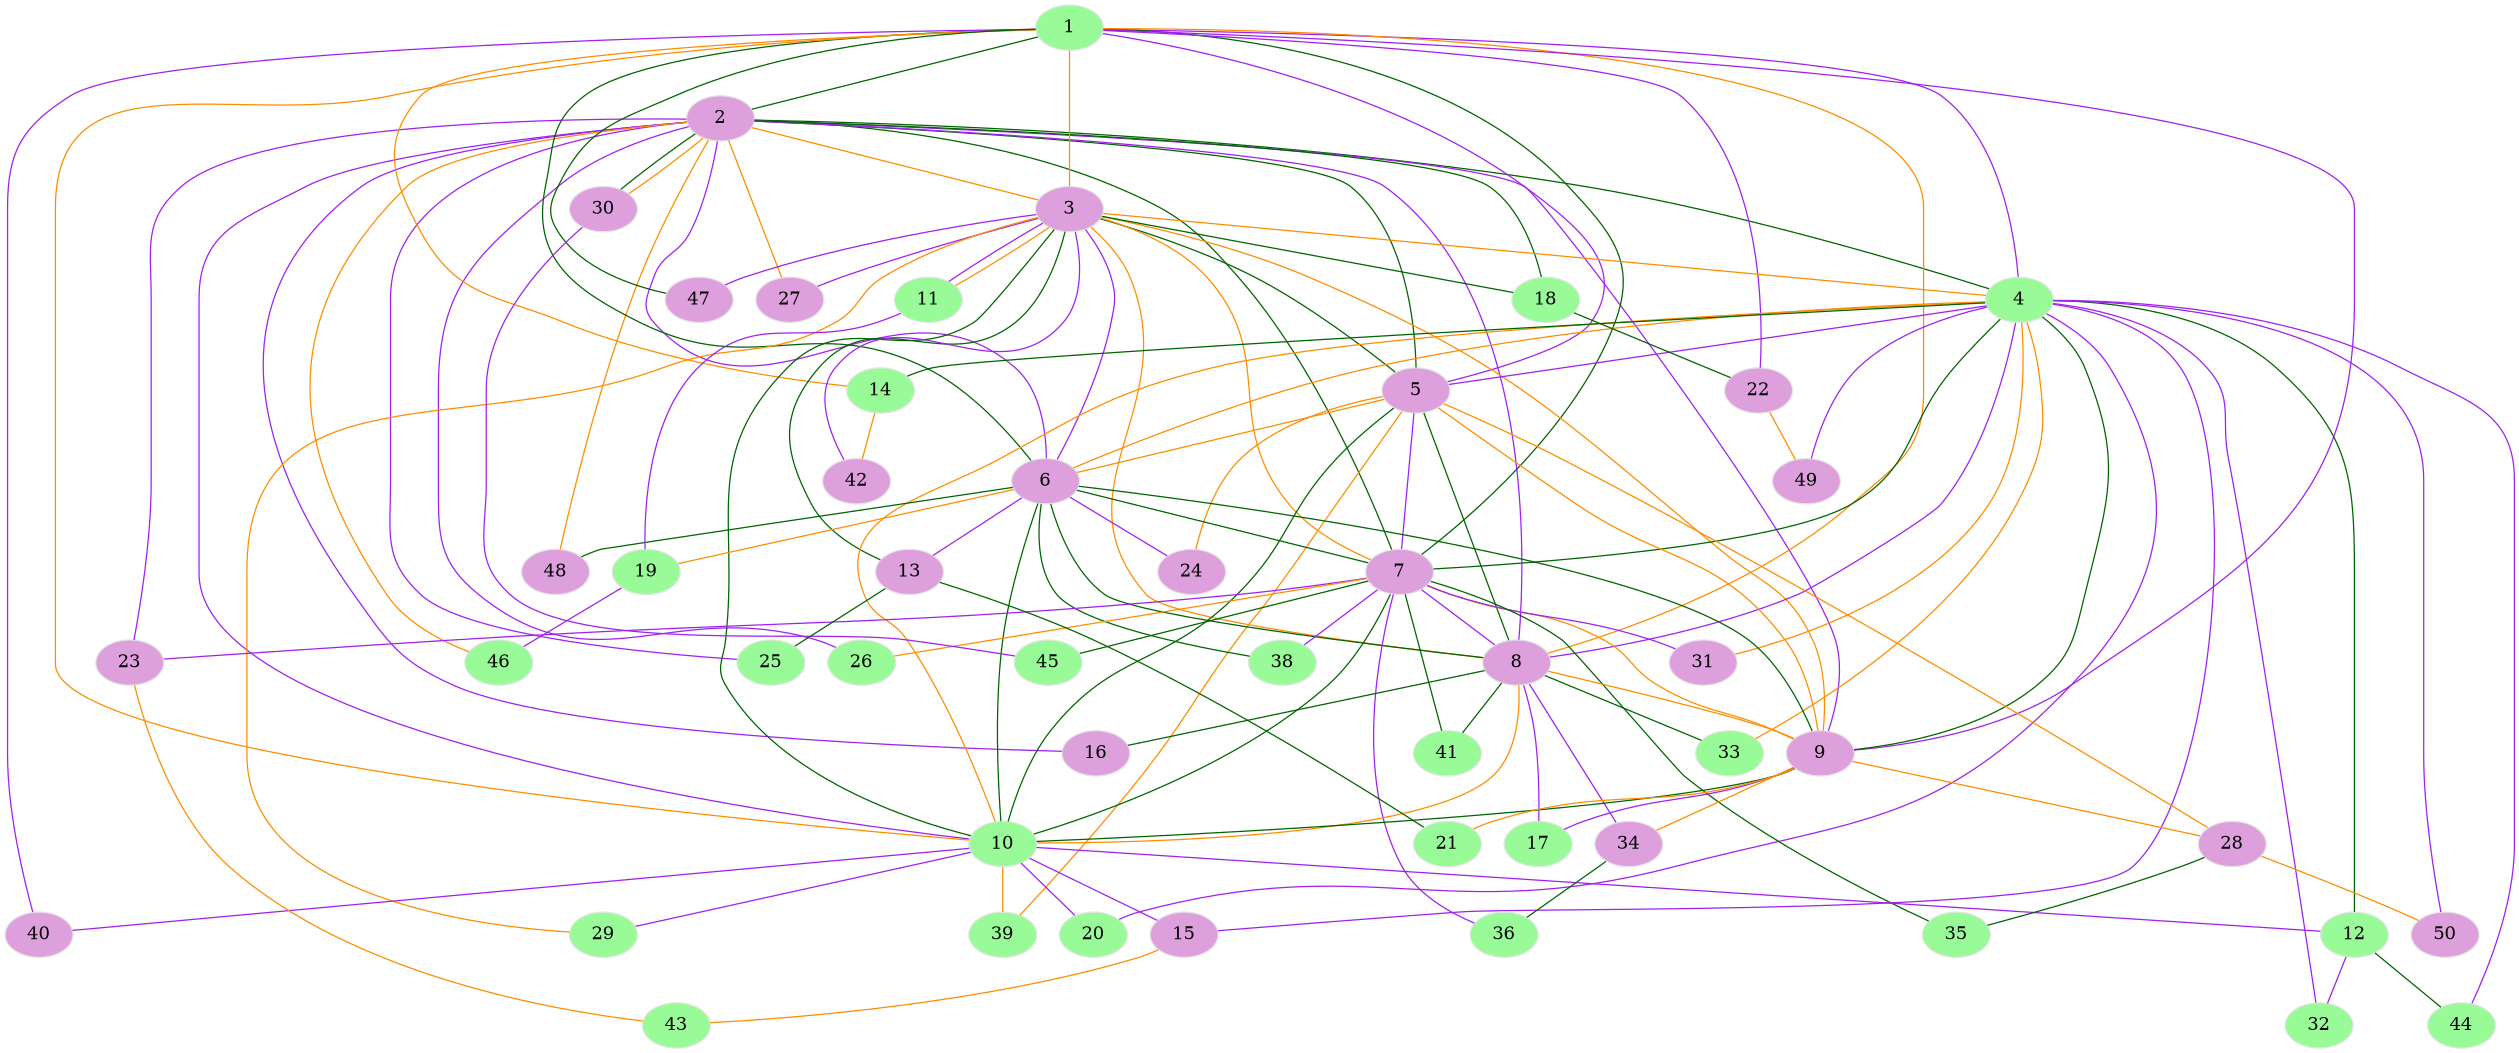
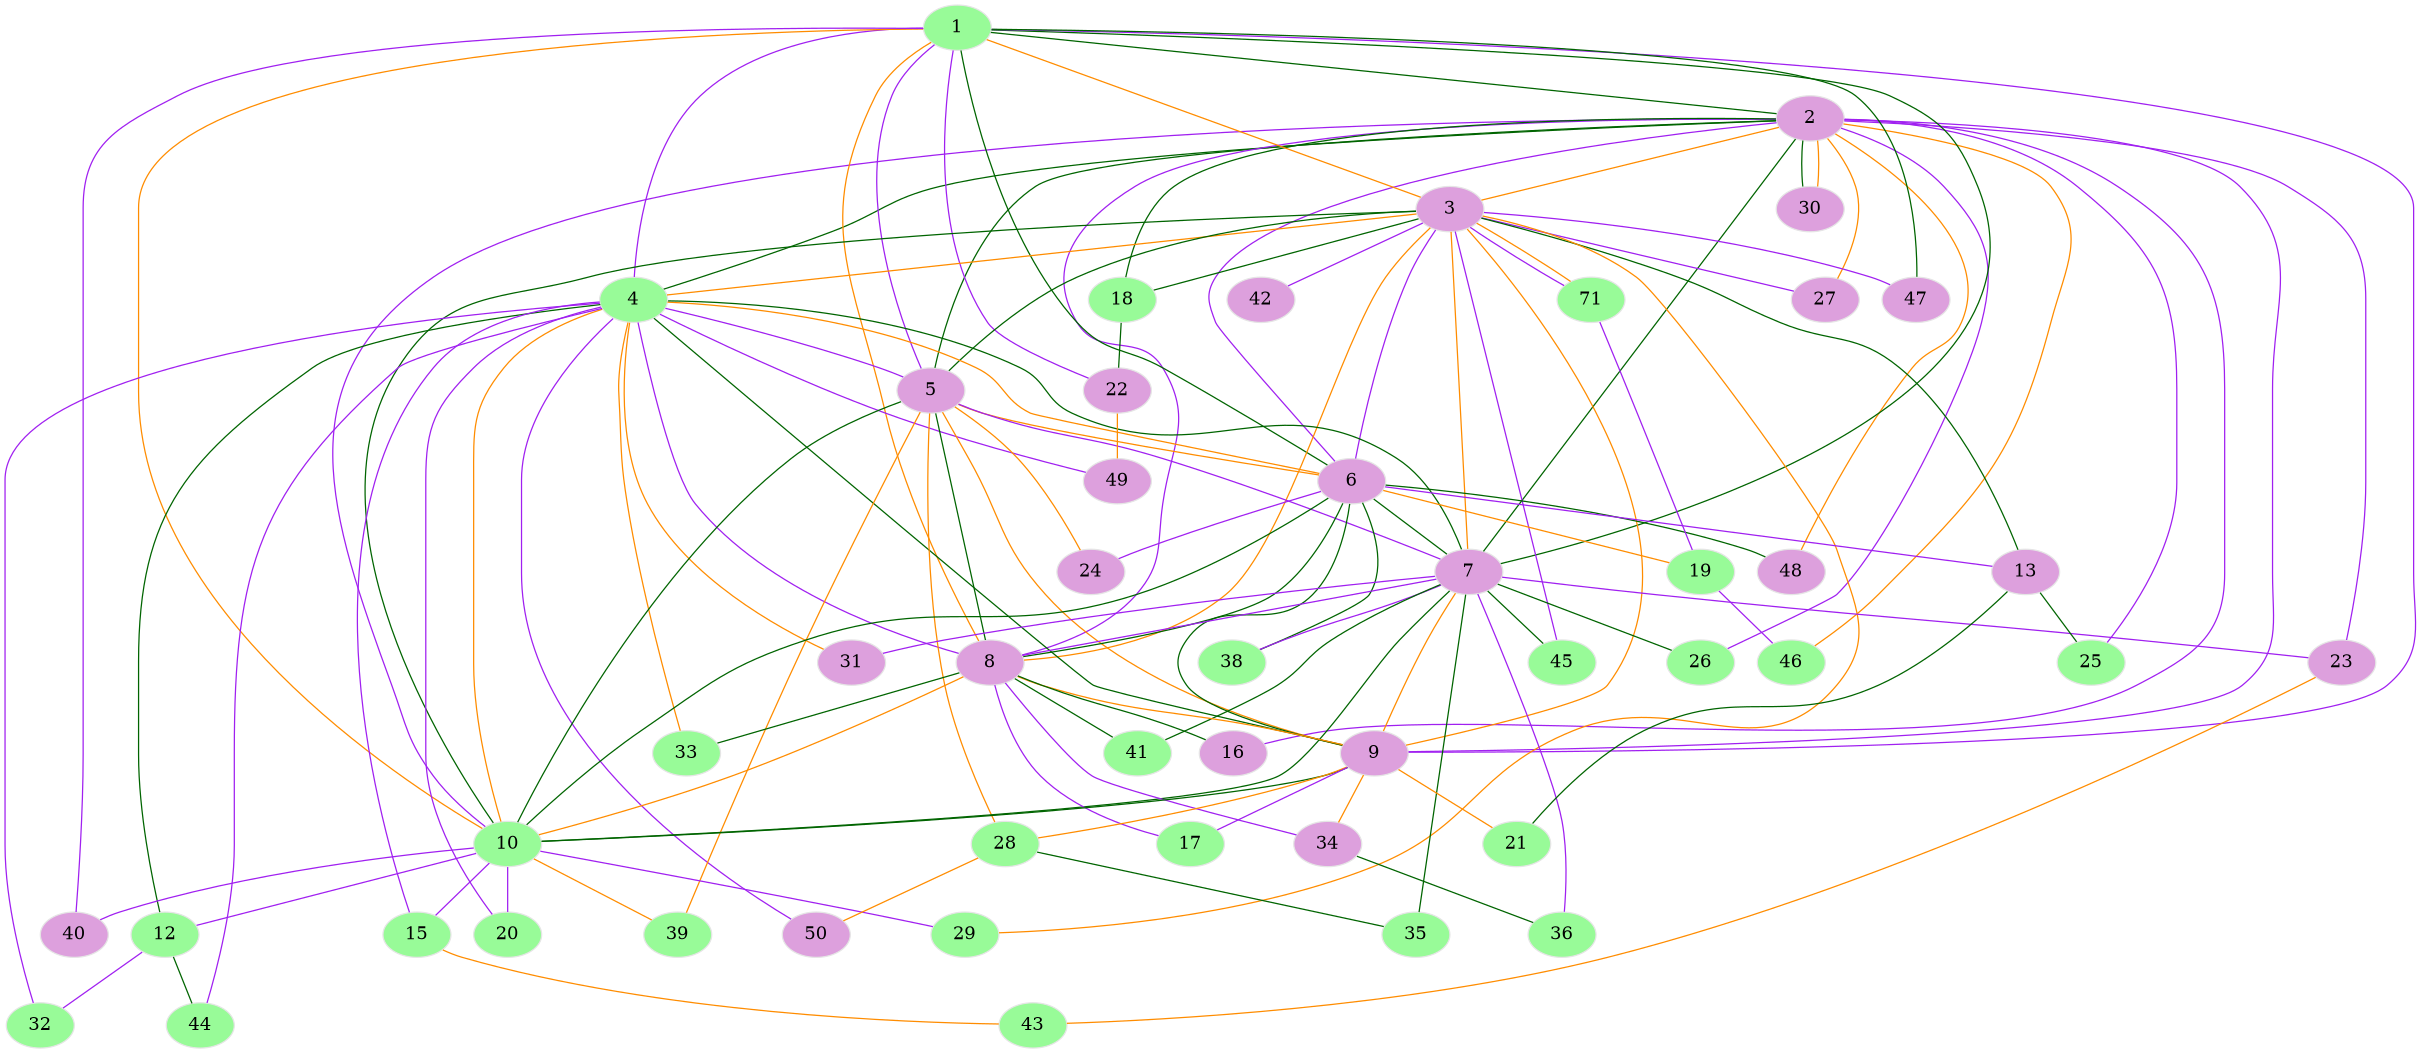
  graph {
    node [color=gray90 fillcolor=palegreen style=filled]
    edge [color=purple]
    2 [fillcolor=plum]
    1
    3 [fillcolor=plum]
    4
    5 [fillcolor=plum]
    6 [fillcolor=plum]
    7 [fillcolor=plum]
    8 [fillcolor=plum]
    9 [fillcolor=plum]
    10
-   14
    22 [fillcolor=plum]
    40 [fillcolor=plum]
    47 [fillcolor=plum]
    16 [fillcolor=plum]
    18
    23 [fillcolor=plum]
    25
    26
    27 [fillcolor=plum]
    30 [fillcolor=plum]
    46
    48 [fillcolor=plum]
-   11
+   11 [label=71]
    13 [fillcolor=plum]
    29
    42 [fillcolor=plum]
    45
    12
-   15 [fillcolor=plum]
+   15
    20
    31 [fillcolor=plum]
    32
    33
    44
    49 [fillcolor=plum]
    50 [fillcolor=plum]
    24 [fillcolor=plum]
-   28 [fillcolor=plum]
+   28
    39
    19
    38
    35
    36
    41
    17
    34 [fillcolor=plum]
    21
    43
    2 -- 3 [color=darkorange]
    2 -- 4 [color=darkgreen]
    2 -- 5 [color=darkgreen]
    2 -- 6
    2 -- 7 [color=darkgreen]
    2 -- 8
    2 -- 9
    2 -- 10
    2 -- 16
    2 -- 18 [color=darkgreen]
    2 -- 23
    2 -- 25
    2 -- 26
    2 -- 27 [color=darkorange]
    2 -- 30 [color=darkgreen]
    2 -- 30 [color=darkorange]
    2 -- 46 [color=darkorange]
    2 -- 48 [color=darkorange]
    1 -- 2 [color=darkgreen]
    1 -- 3 [color=darkorange]
    1 -- 4
    1 -- 5
    1 -- 6 [color=darkgreen]
    1 -- 7 [color=darkgreen]
    1 -- 8 [color=darkorange]
    1 -- 9
    1 -- 10 [color=darkorange]
-   1 -- 14 [color=darkorange]
    1 -- 22
    1 -- 40
    1 -- 47 [color=darkgreen]
    3 -- 4 [color=darkorange]
    3 -- 5 [color=darkgreen]
    3 -- 6
    3 -- 7 [color=darkorange]
    3 -- 8 [color=darkorange]
    3 -- 9 [color=darkorange]
    3 -- 10 [color=darkgreen]
    3 -- 47
    3 -- 18 [color=darkgreen]
    3 -- 27
    3 -- 11
    3 -- 11 [color=darkorange]
    3 -- 13 [color=darkgreen]
    3 -- 29 [color=darkorange]
    3 -- 42
-   30 -- 45
+   3 -- 45
    4 -- 5
    4 -- 6 [color=darkorange]
    4 -- 7 [color=darkgreen]
    4 -- 8
    4 -- 9 [color=darkgreen]
    4 -- 10 [color=darkorange]
-   4 -- 14 [color=darkgreen]
    4 -- 12 [color=darkgreen]
    4 -- 15
    4 -- 20
    4 -- 31 [color=darkorange]
    4 -- 32
    4 -- 33 [color=darkorange]
    4 -- 44
    4 -- 49
    4 -- 50
    5 -- 6 [color=darkorange]
    5 -- 7
    5 -- 8 [color=darkgreen]
    5 -- 9 [color=darkorange]
    5 -- 10 [color=darkgreen]
    5 -- 24 [color=darkorange]
    5 -- 28 [color=darkorange]
    5 -- 39 [color=darkorange]
    6 -- 7 [color=darkgreen]
    6 -- 8 [color=darkgreen]
    6 -- 9 [color=darkgreen]
    6 -- 10 [color=darkgreen]
    6 -- 48 [color=darkgreen]
    6 -- 13
    6 -- 24
    6 -- 19 [color=darkorange]
    6 -- 38 [color=darkgreen]
    7 -- 8
    7 -- 9 [color=darkorange]
    7 -- 10 [color=darkgreen]
    7 -- 23
-   7 -- 26 [color=darkorange]
+   7 -- 26 [color=darkgreen]
    7 -- 45 [color=darkgreen]
    7 -- 31
    7 -- 38
    7 -- 35 [color=darkgreen]
    7 -- 36
    7 -- 41 [color=darkgreen]
    8 -- 9 [color=darkorange]
    8 -- 10 [color=darkorange]
    8 -- 16 [color=darkgreen]
    8 -- 33 [color=darkgreen]
    8 -- 41 [color=darkgreen]
    8 -- 17
    8 -- 34
    9 -- 10 [color=darkgreen]
    9 -- 28 [color=darkorange]
    9 -- 17
    9 -- 34 [color=darkorange]
    9 -- 21 [color=darkorange]
    10 -- 40
    10 -- 29
    10 -- 12
    10 -- 15
    10 -- 20
    10 -- 39 [color=darkorange]
-   14 -- 42 [color=darkorange]
    22 -- 49 [color=darkorange]
    18 -- 22 [color=darkgreen]
    23 -- 43 [color=darkorange]
    11 -- 19
    13 -- 25 [color=darkgreen]
    13 -- 21 [color=darkgreen]
    12 -- 32
    12 -- 44 [color=darkgreen]
    15 -- 43 [color=darkorange]
    28 -- 50 [color=darkorange]
    28 -- 35 [color=darkgreen]
    19 -- 46
    34 -- 36 [color=darkgreen]
  }
